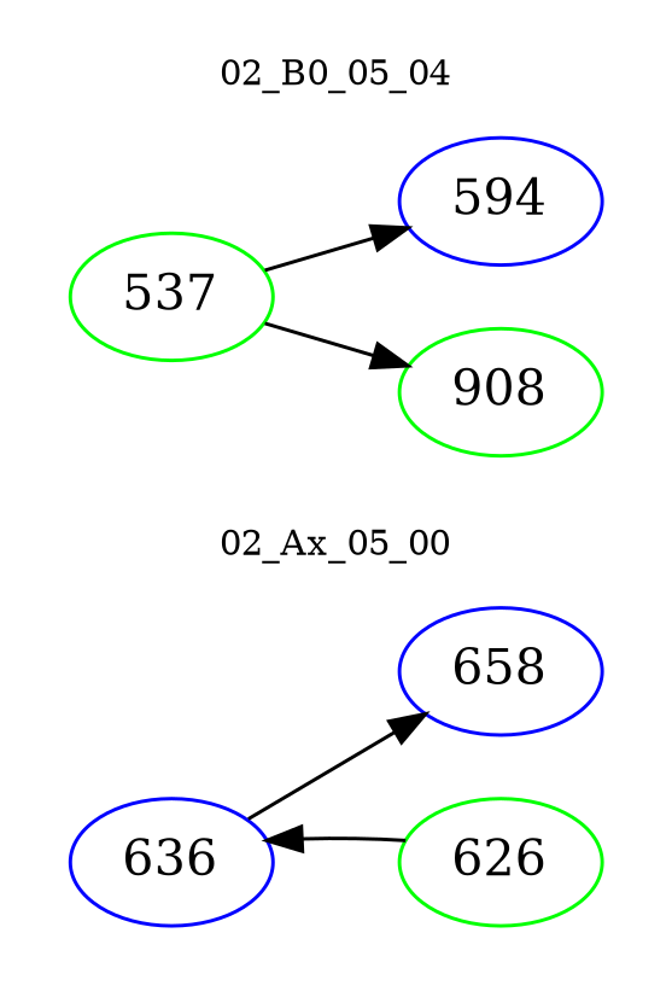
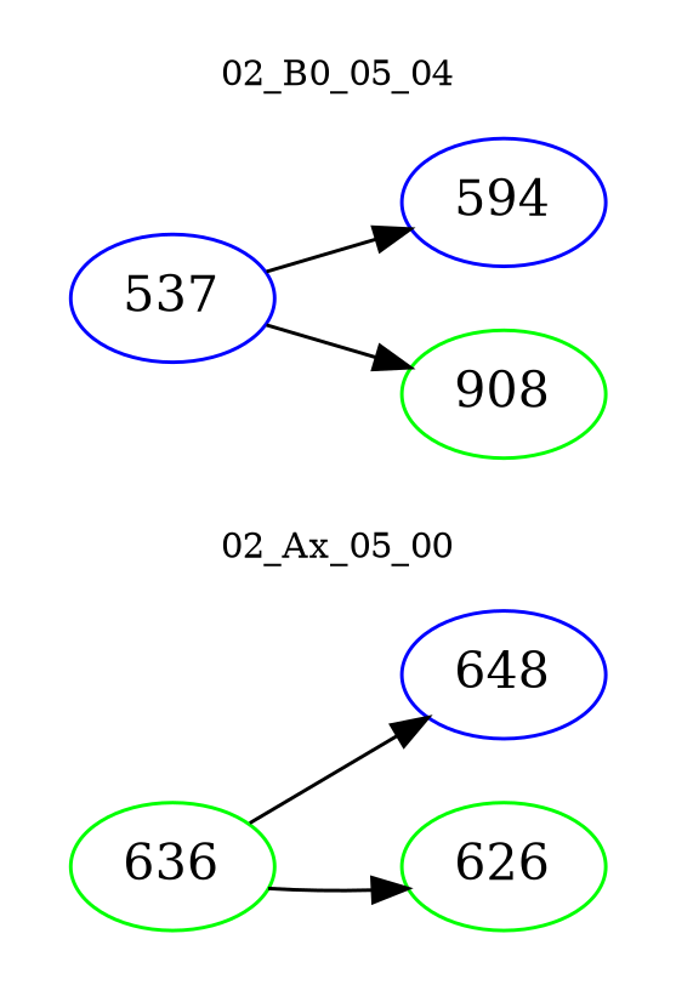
  digraph {
    rankdir=LR
    node [color=blue]
    edge [color=black]
-   n1 [label=636]
+   n1 [color=green label=636]
    n2 [color=green label=626]
-   n3 [label=658]
-   n4 [color=green label=537]
+   n3 [label=648]
+   n4 [label=537]
    n5 [color=green label=908]
    n6 [label=594]
    subgraph cluster_1 {
      color=white
      fontsize=10
      label="02_Ax_05_00"
      n1
      n2
      n3
    }
    subgraph cluster_2 {
      color=white
      fontsize=10
      label="02_B0_05_04"
      n4
      n5
      n6
    }
-   n2 -> n1
+   n1 -> n2
    n1 -> n3
    n4 -> n5
    n4 -> n6
  }
